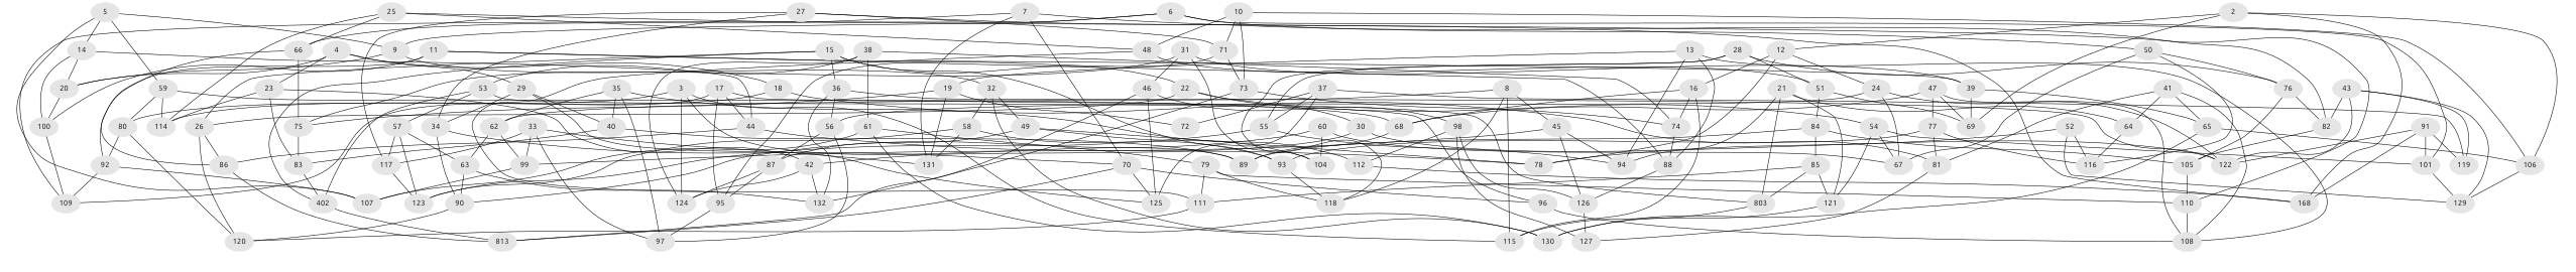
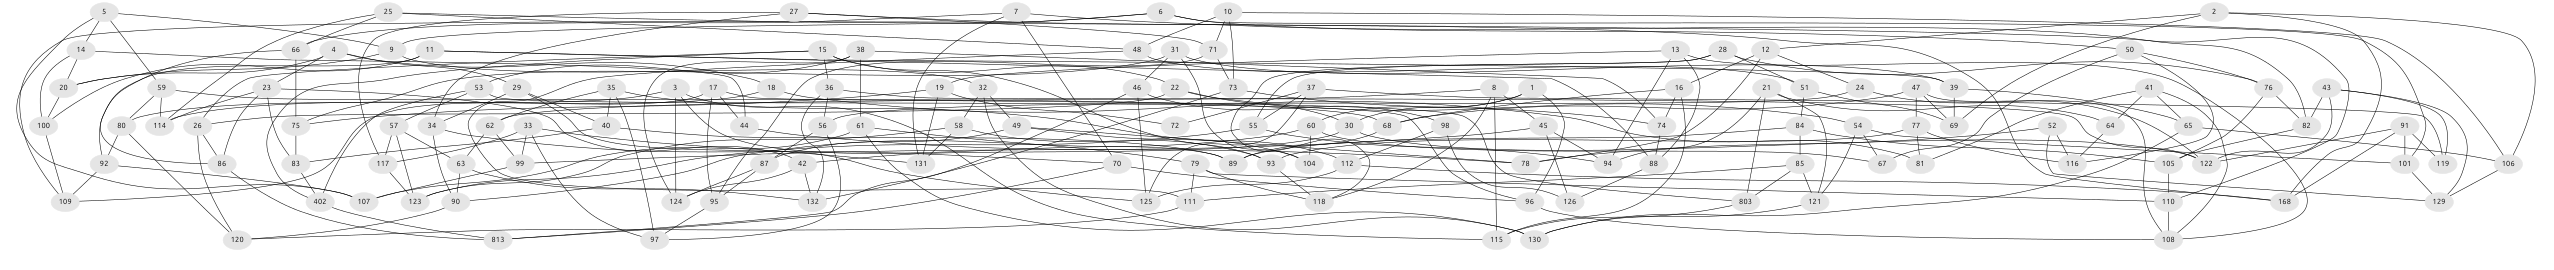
  graph {
    fontname=Ubuntu
    node [color=gray90 fontname=Ubuntu style=filled]
    edge [fontname=Ubuntu]
+   1
    30
    60
    96
    26
    86
    120
    42
    122
    104
    67
    90
    108
    2
    12
    69
    106
    n18 [label=168]
    16
    24
    78
    129
    3
    80
    89
    115
    124
    92
    4
    18
    20
    23
    29
    81
    114
    100
    83
    34
    40
    125
    5
    9
    14
    59
    107
    32
    44
    68
    6
    82
    101
    109
    105
    7
    50
    66
    70
    131
    76
    116
    75
    n62 [label=813]
    8
    45
    62
    118
    94
    99
    126
    63
    49
    58
    130
    10
    48
    71
    73
    51
    111
    95
    74
    132
    11
    39
    88
    65
    56
    13
    19
    72
    15
    22
    36
    93
    n95 [label=402]
    54
    17
    n98 [label=803]
    97
-   127
    21
    64
    121
    87
    25
    110
    27
    117
    123
    28
    55
    84
    31
    46
    98
    33
    35
    112
    37
    119
    38
    53
    61
    57
    79
    41
    43
    47
    77
    85
    52
    91
+   1 -- 30
+   1 -- 60
+   1 -- 96
    30 -- 42
    30 -- 122
    60 -- 104
    60 -- 67
    60 -- 90
    96 -- 108
    26 -- 86
    26 -- 120
    86 -- n62
    42 -- 124
    42 -- 132
    90 -- 120
    2 -- 12
    2 -- 69
    2 -- 106
    2 -- n18
    12 -- 16
    12 -- 24
    12 -- 78
    106 -- 129
    16 -- 115
    16 -- 68
    16 -- 74
    24 -- 122
-   24 -- 67
    24 -- 56
    3 -- 80
    3 -- 89
    3 -- 115
    3 -- 124
    80 -- 120
    80 -- 92
    92 -- 107
    92 -- 109
    4 -- 18
    4 -- 20
    4 -- 23
    4 -- 29
    18 -- 81
    18 -- 114
    20 -- 100
    23 -- 42
    23 -- 114
    23 -- 83
    29 -- 34
    29 -- 40
    29 -- 125
-   81 -- 127
    100 -- 109
    83 -- n95
    34 -- 90
    34 -- 70
    40 -- 89
    40 -- 83
    5 -- 9
    5 -- 14
    5 -- 59
    5 -- 107
    9 -- 20
    9 -- 32
    14 -- 20
    14 -- 100
    14 -- 44
    59 -- 80
    59 -- 114
    59 -- 68
    32 -- 49
    32 -- 58
    32 -- 130
-   44 -- 86
+   23 -- 86
    44 -- 78
    68 -- 89
    6 -- 9
    6 -- 82
    6 -- 101
    6 -- 109
    82 -- 105
    101 -- 129
    105 -- 110
    7 -- 50
    7 -- 66
    7 -- 70
    7 -- 131
    50 -- 67
    50 -- 76
    50 -- 116
    66 -- 86
    66 -- 75
    70 -- 96
    70 -- n62
    76 -- 82
    76 -- 105
    75 -- 83
    8 -- 115
    8 -- 45
    8 -- 62
    8 -- 118
    45 -- 94
    45 -- 99
    45 -- 126
    62 -- 99
    62 -- 63
    99 -- 107
-   126 -- 127
    63 -- 90
    63 -- 132
    49 -- 104
    49 -- 78
    49 -- 87
    58 -- 131
    58 -- 93
    58 -- 123
    10 -- 106
    10 -- 48
    10 -- 71
    10 -- 73
    48 -- 51
    48 -- 111
    71 -- 73
    71 -- 95
    73 -- 74
    73 -- 132
    51 -- 69
    51 -- 84
    111 -- 120
    95 -- 97
    74 -- 88
    11 -- 92
    11 -- 100
    11 -- 39
    11 -- 88
    39 -- 69
    39 -- 65
    88 -- 126
    65 -- 106
    65 -- 130
    56 -- 97
    56 -- 87
    13 -- 108
    13 -- 94
    13 -- 88
    13 -- 19
    19 -- 131
    19 -- 75
    19 -- 72
    15 -- 26
    15 -- 22
    15 -- 36
    15 -- 93
    15 -- n95
    22 -- 30
    22 -- 26
    22 -- 54
    36 -- 122
    36 -- 132
    36 -- 56
    93 -- 118
    n95 -- n62
    54 -- 67
    54 -- 101
    54 -- 121
    17 -- 44
    17 -- 109
    17 -- 95
    17 -- n98
    n98 -- 115
    21 -- 94
    21 -- n98
    21 -- 64
    21 -- 121
    64 -- 116
    121 -- 130
    87 -- 124
    87 -- 95
    25 -- 114
    25 -- 66
    25 -- 48
    25 -- 110
    110 -- 108
    27 -- n18
    27 -- 34
    27 -- 71
    27 -- 117
    117 -- 123
    28 -- 76
    28 -- 118
    28 -- 51
    28 -- 55
    55 -- 94
    55 -- 123
    84 -- 89
    84 -- 105
    84 -- 85
    31 -- 104
    31 -- 75
    31 -- 39
    31 -- 46
    46 -- 125
    46 -- n62
    46 -- 98
    98 -- 126
-   98 -- 127
    98 -- 112
    33 -- 131
    33 -- 99
    33 -- 97
    33 -- 117
    35 -- 40
    35 -- 62
    35 -- 97
    35 -- 112
    112 -- n18
-   70 -- 125
+   112 -- 125
    37 -- 125
    37 -- 72
    37 -- 55
    37 -- 119
    38 -- 124
    38 -- 74
    38 -- 53
    38 -- 61
    53 -- 96
    53 -- n95
    53 -- 57
    61 -- 107
    61 -- 130
    61 -- 79
    57 -- 63
    57 -- 117
    57 -- 123
    79 -- 118
    79 -- 111
    79 -- 110
    41 -- 108
    41 -- 81
    41 -- 65
    41 -- 64
    43 -- 122
    43 -- 129
    43 -- 82
    43 -- 119
    47 -- 108
    47 -- 69
    47 -- 68
    47 -- 77
    77 -- 81
    77 -- 116
    77 -- 93
    85 -- 111
    85 -- n98
    85 -- 121
    52 -- 78
    52 -- 129
    52 -- 116
    91 -- 122
    91 -- n18
    91 -- 101
    91 -- 119
  }
